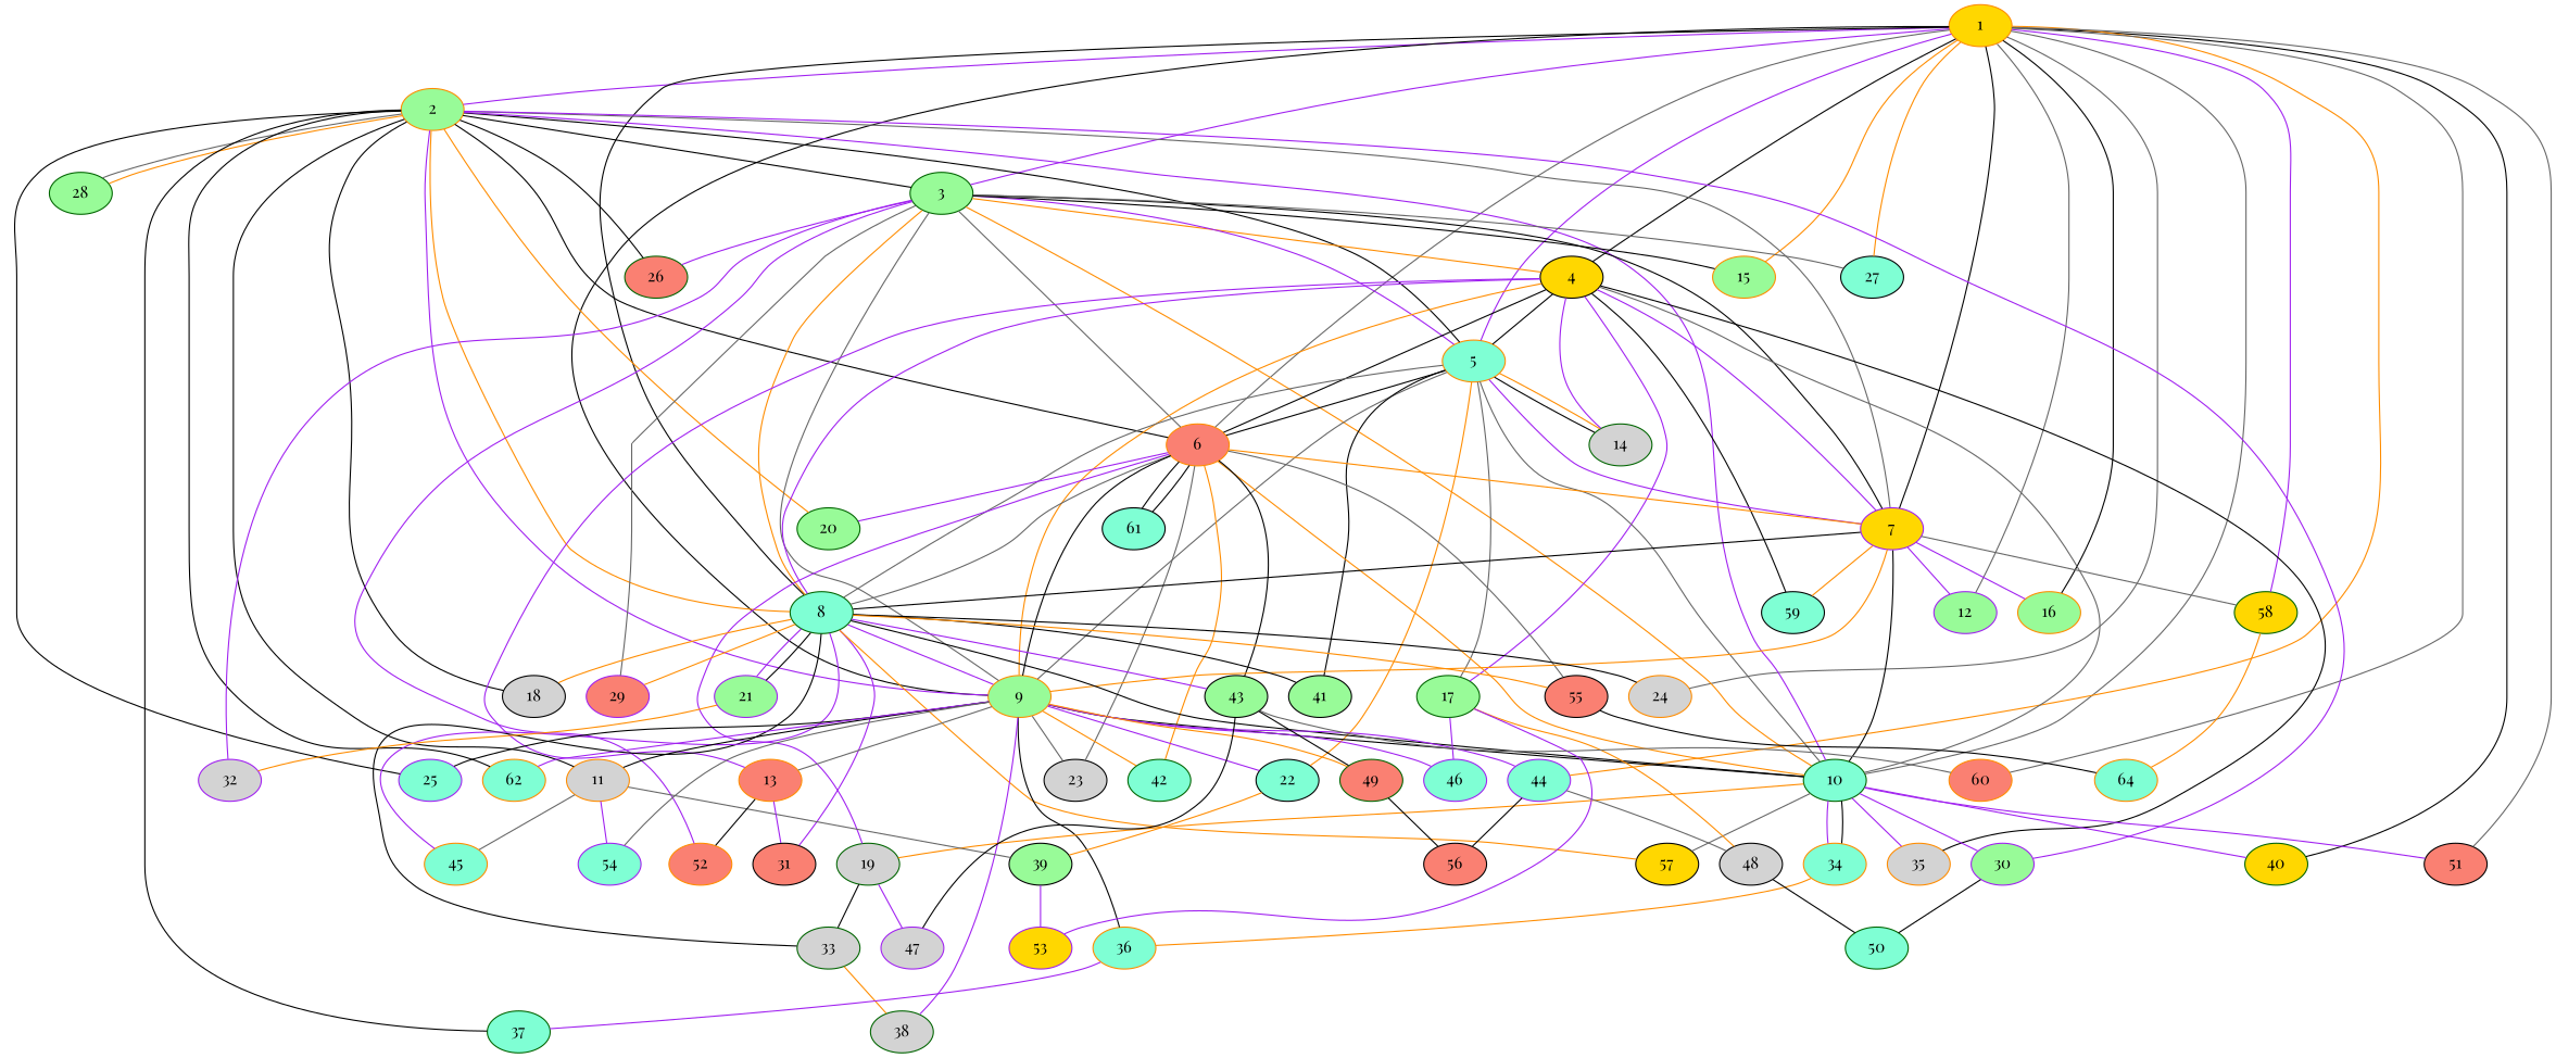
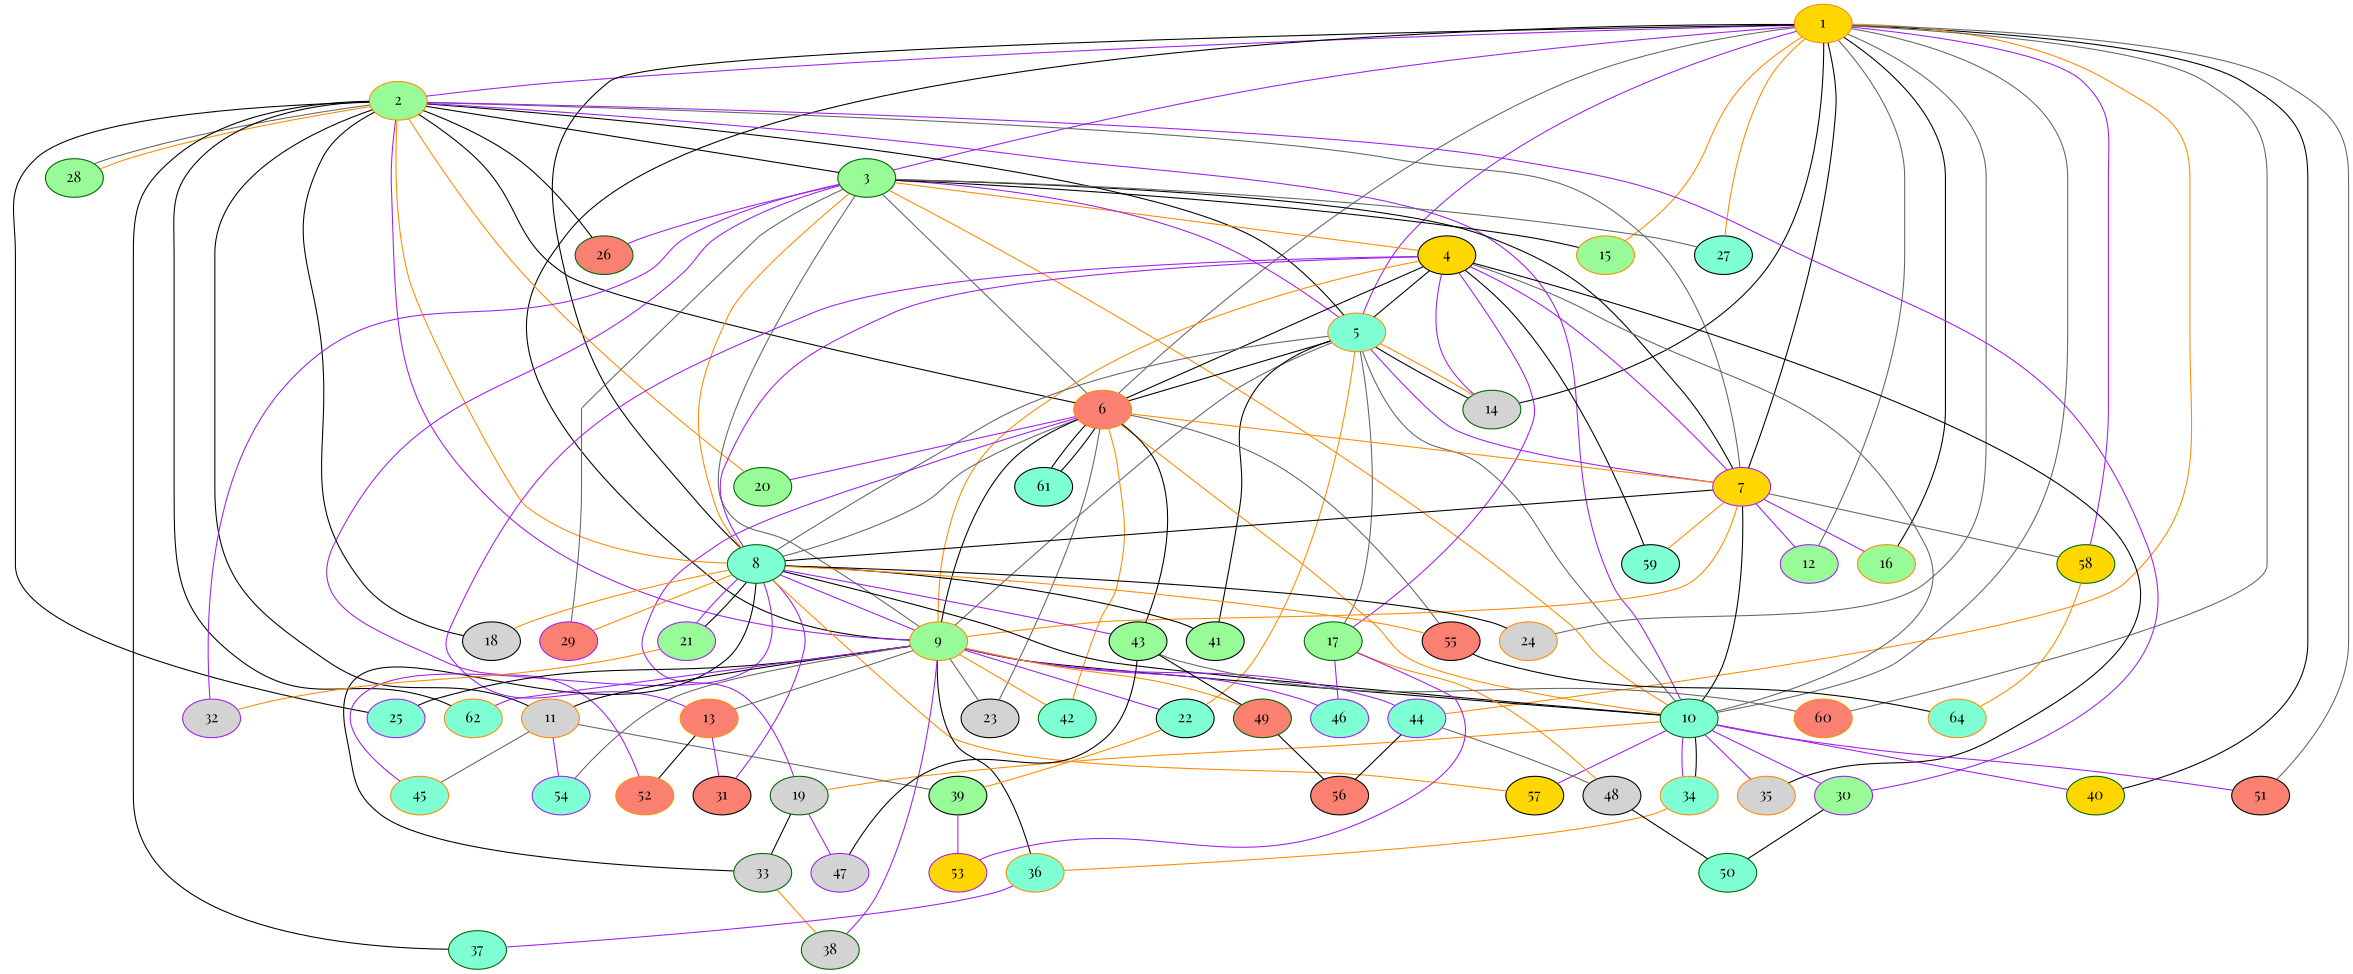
  graph {
    fontname="Playfair Display"
    node [color=darkorange fillcolor=aquamarine fontname="Playfair Display" style=filled]
    edge [color=black fontname="Playfair Display"]
    1 [fillcolor=gold]
    2 [fillcolor=palegreen]
    3 [color=darkgreen fillcolor=palegreen]
    4 [color=black fillcolor=gold]
    5
    6 [fillcolor=salmon]
    7 [color=purple fillcolor=gold]
    8 [color=darkgreen]
    9 [fillcolor=palegreen]
    10 [color=darkgreen]
    12 [color=purple fillcolor=palegreen]
    15 [fillcolor=palegreen]
    16 [fillcolor=palegreen]
    24 [fillcolor=lightgrey]
    27 [color=black]
    40 [color=darkgreen fillcolor=gold]
    44 [color=purple]
    51 [color=black fillcolor=salmon]
    58 [color=darkgreen fillcolor=gold]
    60 [fillcolor=salmon]
    11 [fillcolor=lightgrey]
    18 [color=black fillcolor=lightgrey]
    20 [color=darkgreen fillcolor=palegreen]
    25 [color=purple]
    26 [color=darkgreen fillcolor=salmon]
    28 [color=darkgreen fillcolor=palegreen]
    30 [color=purple fillcolor=palegreen]
    37 [color=darkgreen]
    62
    29 [color=purple fillcolor=salmon]
    32 [color=purple fillcolor=lightgrey]
    52 [fillcolor=salmon]
    13 [fillcolor=salmon]
    17 [color=darkgreen fillcolor=palegreen]
    35 [fillcolor=lightgrey]
    59 [color=black]
    14 [color=darkgreen fillcolor=lightgrey]
    22 [color=black]
    41 [color=black fillcolor=palegreen]
    19 [color=darkgreen fillcolor=lightgrey]
    23 [color=black fillcolor=lightgrey]
    42 [color=darkgreen]
    43 [color=black fillcolor=palegreen]
    55 [color=black fillcolor=salmon]
    61 [color=black]
    21 [color=purple fillcolor=palegreen]
    31 [color=black fillcolor=salmon]
    33 [color=darkgreen fillcolor=lightgrey]
    45
    57 [color=black fillcolor=gold]
    36
    38 [color=darkgreen fillcolor=lightgrey]
    46 [color=purple]
    49 [color=darkgreen fillcolor=salmon]
    54 [color=purple]
    34
    48 [color=black fillcolor=lightgrey]
    56 [color=black fillcolor=salmon]
    64
    39 [color=black fillcolor=palegreen]
    50 [color=darkgreen]
    53 [color=purple fillcolor=gold]
    47 [color=purple fillcolor=lightgrey]
    1 -- 2 [color=purple]
    1 -- 3 [color=purple]
-   1 -- 4
+   1 -- 14
    1 -- 5 [color=purple]
    1 -- 6 [color=gray40]
    1 -- 7
    1 -- 8
    1 -- 9
    1 -- 10 [color=gray40]
    1 -- 12 [color=gray40]
    1 -- 15 [color=darkorange]
    1 -- 16
    1 -- 24 [color=gray40]
    1 -- 27 [color=darkorange]
    1 -- 40
    1 -- 44 [color=darkorange]
    1 -- 51 [color=gray40]
    1 -- 58 [color=purple]
    1 -- 60 [color=gray40]
    2 -- 3
    2 -- 5
    2 -- 6
    2 -- 7 [color=gray40]
    2 -- 8 [color=darkorange]
    2 -- 9 [color=purple]
    2 -- 10 [color=purple]
    2 -- 11
    2 -- 18
    2 -- 20 [color=darkorange]
    2 -- 25
    2 -- 26
    2 -- 28 [color=gray40]
    2 -- 28 [color=darkorange]
    2 -- 30 [color=purple]
    2 -- 37
    2 -- 62
    3 -- 4 [color=darkorange]
    3 -- 5 [color=purple]
    3 -- 6 [color=gray40]
    3 -- 7
    3 -- 8 [color=darkorange]
    3 -- 9 [color=gray40]
    3 -- 10 [color=darkorange]
    3 -- 15
    3 -- 27 [color=gray40]
    3 -- 26 [color=purple]
    3 -- 29 [color=gray40]
    3 -- 32 [color=purple]
    3 -- 52 [color=purple]
    4 -- 5
    4 -- 6
    4 -- 7 [color=purple]
    4 -- 8 [color=purple]
    4 -- 9 [color=darkorange]
    4 -- 10 [color=gray40]
    4 -- 13 [color=purple]
    4 -- 17 [color=purple]
    4 -- 35
    4 -- 59
    5 -- 6
    5 -- 7 [color=purple]
    5 -- 8 [color=gray40]
    5 -- 9 [color=gray40]
    5 -- 10 [color=gray40]
    5 -- 17 [color=gray40]
    5 -- 14
    5 -- 14 [color=darkorange]
    5 -- 22 [color=darkorange]
    5 -- 41
    6 -- 7 [color=darkorange]
    6 -- 8 [color=gray40]
    6 -- 9
    6 -- 10 [color=darkorange]
    6 -- 20 [color=purple]
    6 -- 19 [color=purple]
    6 -- 23 [color=gray40]
    6 -- 42 [color=darkorange]
    6 -- 43
    6 -- 55 [color=gray40]
    6 -- 61
    6 -- 61
    7 -- 8
    7 -- 9 [color=darkorange]
    7 -- 10
    7 -- 12 [color=purple]
    7 -- 16 [color=purple]
    7 -- 58 [color=gray40]
    7 -- 59 [color=darkorange]
    8 -- 9 [color=purple]
    8 -- 10
    8 -- 24
    8 -- 18 [color=darkorange]
    8 -- 29 [color=darkorange]
    8 -- 41
    8 -- 43 [color=purple]
    8 -- 55 [color=darkorange]
    8 -- 21 [color=purple]
    8 -- 21
    8 -- 31 [color=purple]
    8 -- 33
    8 -- 45 [color=purple]
    8 -- 57 [color=darkorange]
    9 -- 10
    9 -- 44 [color=purple]
    9 -- 11
    9 -- 25
    9 -- 62 [color=purple]
    9 -- 13 [color=gray40]
    9 -- 22 [color=purple]
    9 -- 23 [color=gray40]
    9 -- 42 [color=darkorange]
    9 -- 36
    9 -- 38 [color=purple]
    9 -- 46 [color=purple]
    9 -- 49 [color=darkorange]
    9 -- 54 [color=gray40]
    10 -- 40 [color=purple]
    10 -- 51 [color=purple]
    10 -- 30 [color=purple]
    10 -- 35 [color=purple]
    10 -- 19 [color=darkorange]
-   10 -- 57 [color=gray40]
+   10 -- 57 [color=purple]
    10 -- 34 [color=purple]
    10 -- 34
    44 -- 48 [color=gray40]
    44 -- 56
    58 -- 64 [color=darkorange]
    11 -- 45 [color=gray40]
    11 -- 54 [color=purple]
    11 -- 39 [color=gray40]
    30 -- 50
    13 -- 52
    13 -- 31 [color=purple]
    17 -- 46 [color=purple]
    17 -- 48 [color=darkorange]
    17 -- 53 [color=purple]
    14 -- 4 [color=purple]
    22 -- 39 [color=darkorange]
    19 -- 33
    19 -- 47 [color=purple]
    43 -- 60 [color=gray40]
    43 -- 49
    43 -- 47
    55 -- 64
    21 -- 32 [color=darkorange]
    33 -- 38 [color=darkorange]
    36 -- 37 [color=purple]
    49 -- 56
    34 -- 36 [color=darkorange]
    48 -- 50
    39 -- 53 [color=purple]
  }
